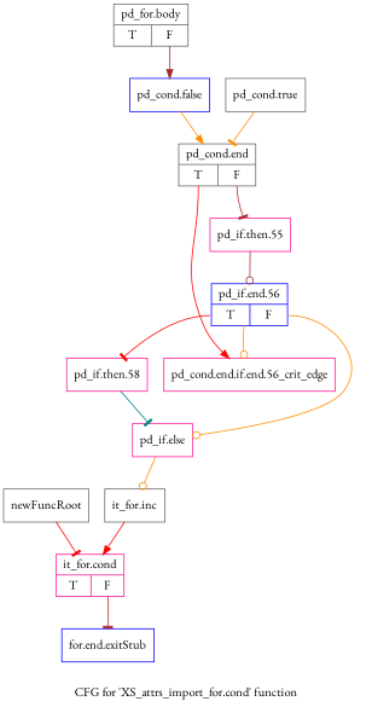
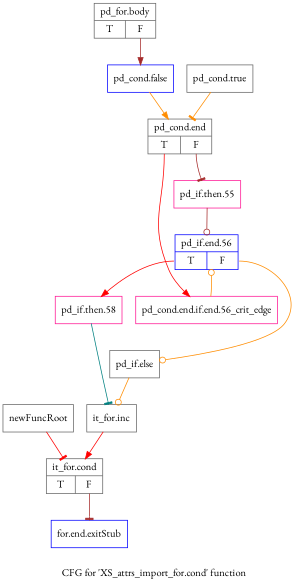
  digraph {
    fontname="EB Garamond"
    label="CFG for 'XS_attrs_import_for.cond' function"
    node [color=gray40 fontname="EB Garamond" shape=record]
    edge [arrowhead=tee color=darkorange fontname="EB Garamond"]
    n1 [label="{newFuncRoot}"]
-   n2 [color=deeppink label="{it_for.cond|{<s0>T|<s1>F}}"]
+   n2 [label="{it_for.cond|{<s0>T|<s1>F}}"]
    n3 [color=blue label="{for.end.exitStub}"]
    n4 [label="{pd_for.body|{<s0>T|<s1>F}}"]
    n5 [color=blue label="{pd_cond.false}"]
    n6 [label="{pd_cond.true}"]
    n7 [label="{pd_cond.end|{<s0>T|<s1>F}}"]
    n8 [color=deeppink label="{pd_cond.end.if.end.56_crit_edge}"]
    n9 [color=deeppink label="{pd_if.then.55}"]
    n10 [color=blue label="{pd_if.end.56|{<s0>T|<s1>F}}"]
    n11 [color=deeppink label="{pd_if.then.58}"]
-   n12 [color=deeppink label="{pd_if.else}"]
+   n12 [label="{pd_if.else}"]
    n13 [label="{it_for.inc}"]
    n1 -> n2 [color=red]
    n2 -> n3 [color=brown tailport=s1]
    n4 -> n5 [arrowhead=normal color=brown tailport=s1]
    n5 -> n7 [arrowhead=normal]
    n6 -> n7
    n7 -> n8 [arrowhead=normal color=red tailport=s0]
    n7 -> n9 [color=brown tailport=s1]
-   n10 -> n8 [arrowhead=odot]
+   n8 -> n10 [arrowhead=odot]
    n9 -> n10 [arrowhead=odot color=brown]
-   n10 -> n11 [color=red tailport=s0]
+   n10 -> n11 [arrowhead=normal color=red tailport=s0]
    n10 -> n12 [arrowhead=odot tailport=s1]
-   n11 -> n12 [color=teal]
+   n11 -> n13 [color=teal]
    n12 -> n13 [arrowhead=odot]
    n13 -> n2 [arrowhead=normal color=red]
  }
